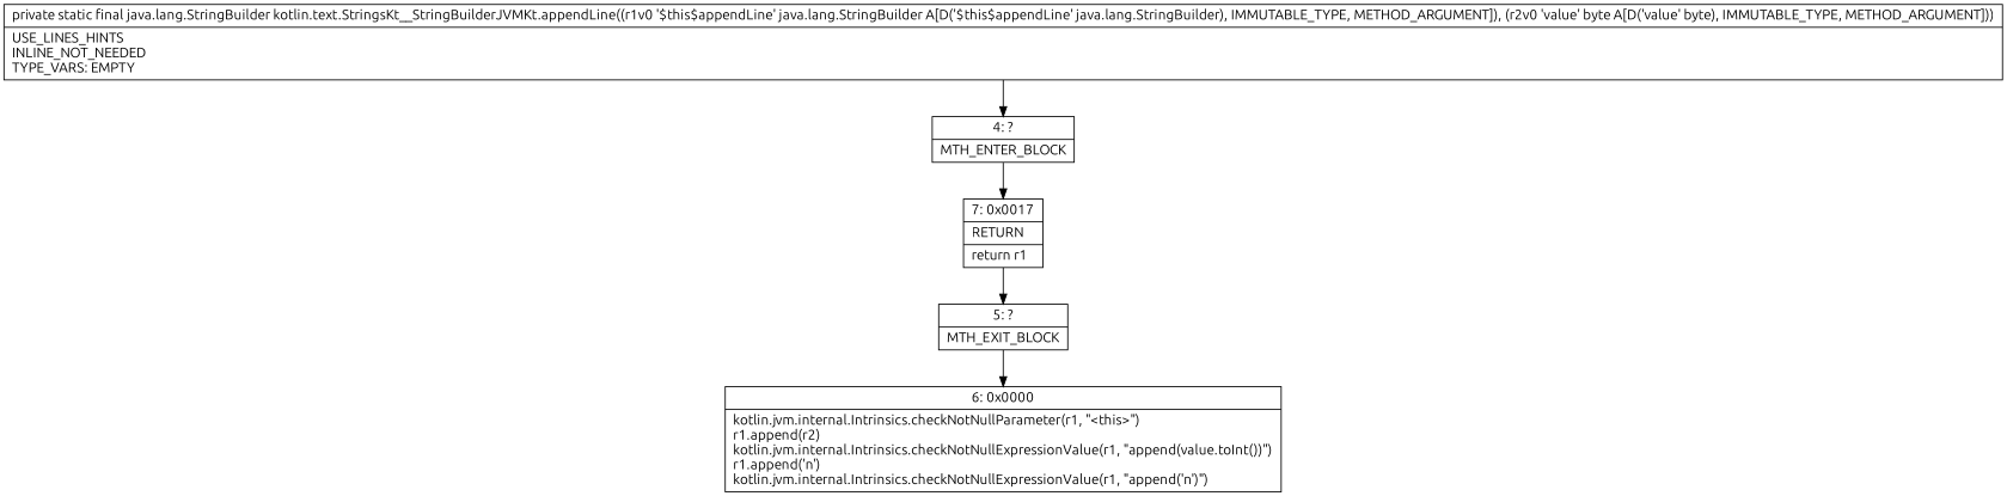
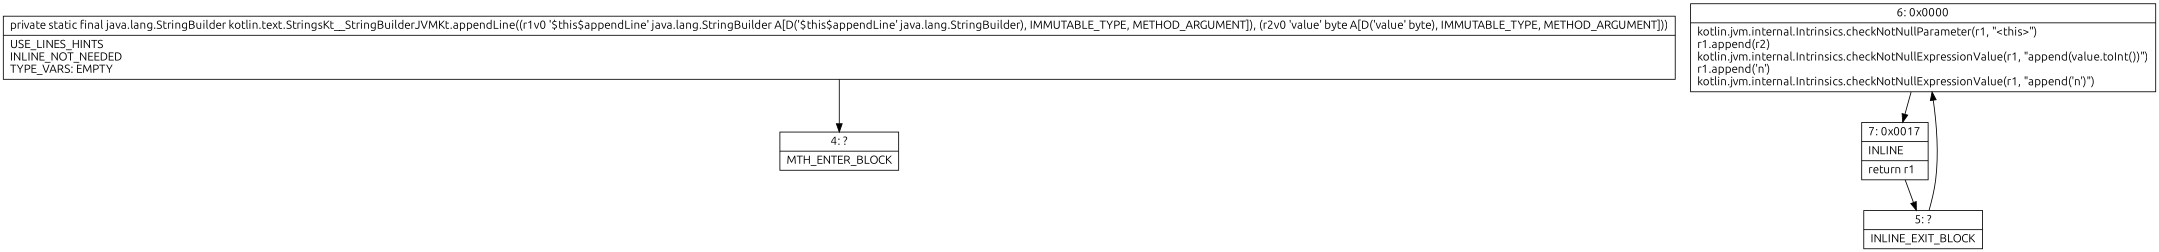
  digraph {
    fontname=Ubuntu
    node [fontname=Ubuntu shape=record]
    edge [fontname=Ubuntu]
    n1 [label="{4\:\ ?|MTH_ENTER_BLOCK\l}"]
    n2 [label="{6\:\ 0x0000|kotlin.jvm.internal.Intrinsics.checkNotNullParameter(r1, \"\<this\>\")\lr1.append(r2)\lkotlin.jvm.internal.Intrinsics.checkNotNullExpressionValue(r1, \"append(value.toInt())\")\lr1.append('n')\lkotlin.jvm.internal.Intrinsics.checkNotNullExpressionValue(r1, \"append('n')\")\l}"]
-   n3 [label="{7\:\ 0x0017|RETURN\l|return r1\l}"]
-   n4 [label="{5\:\ ?|MTH_EXIT_BLOCK\l}"]
+   n3 [label="{7\:\ 0x0017|INLINE\l|return r1\l}"]
+   n4 [label="{5\:\ ?|INLINE_EXIT_BLOCK\l}"]
    n5 [label="{private static final java.lang.StringBuilder kotlin.text.StringsKt__StringBuilderJVMKt.appendLine((r1v0 '$this$appendLine' java.lang.StringBuilder A[D('$this$appendLine' java.lang.StringBuilder), IMMUTABLE_TYPE, METHOD_ARGUMENT]), (r2v0 'value' byte A[D('value' byte), IMMUTABLE_TYPE, METHOD_ARGUMENT]))  | USE_LINES_HINTS\lINLINE_NOT_NEEDED\lTYPE_VARS: EMPTY\l}"]
-   n1 -> n3
+   n2 -> n3
    n3 -> n4
    n4 -> n2
    n5 -> n1
  }
